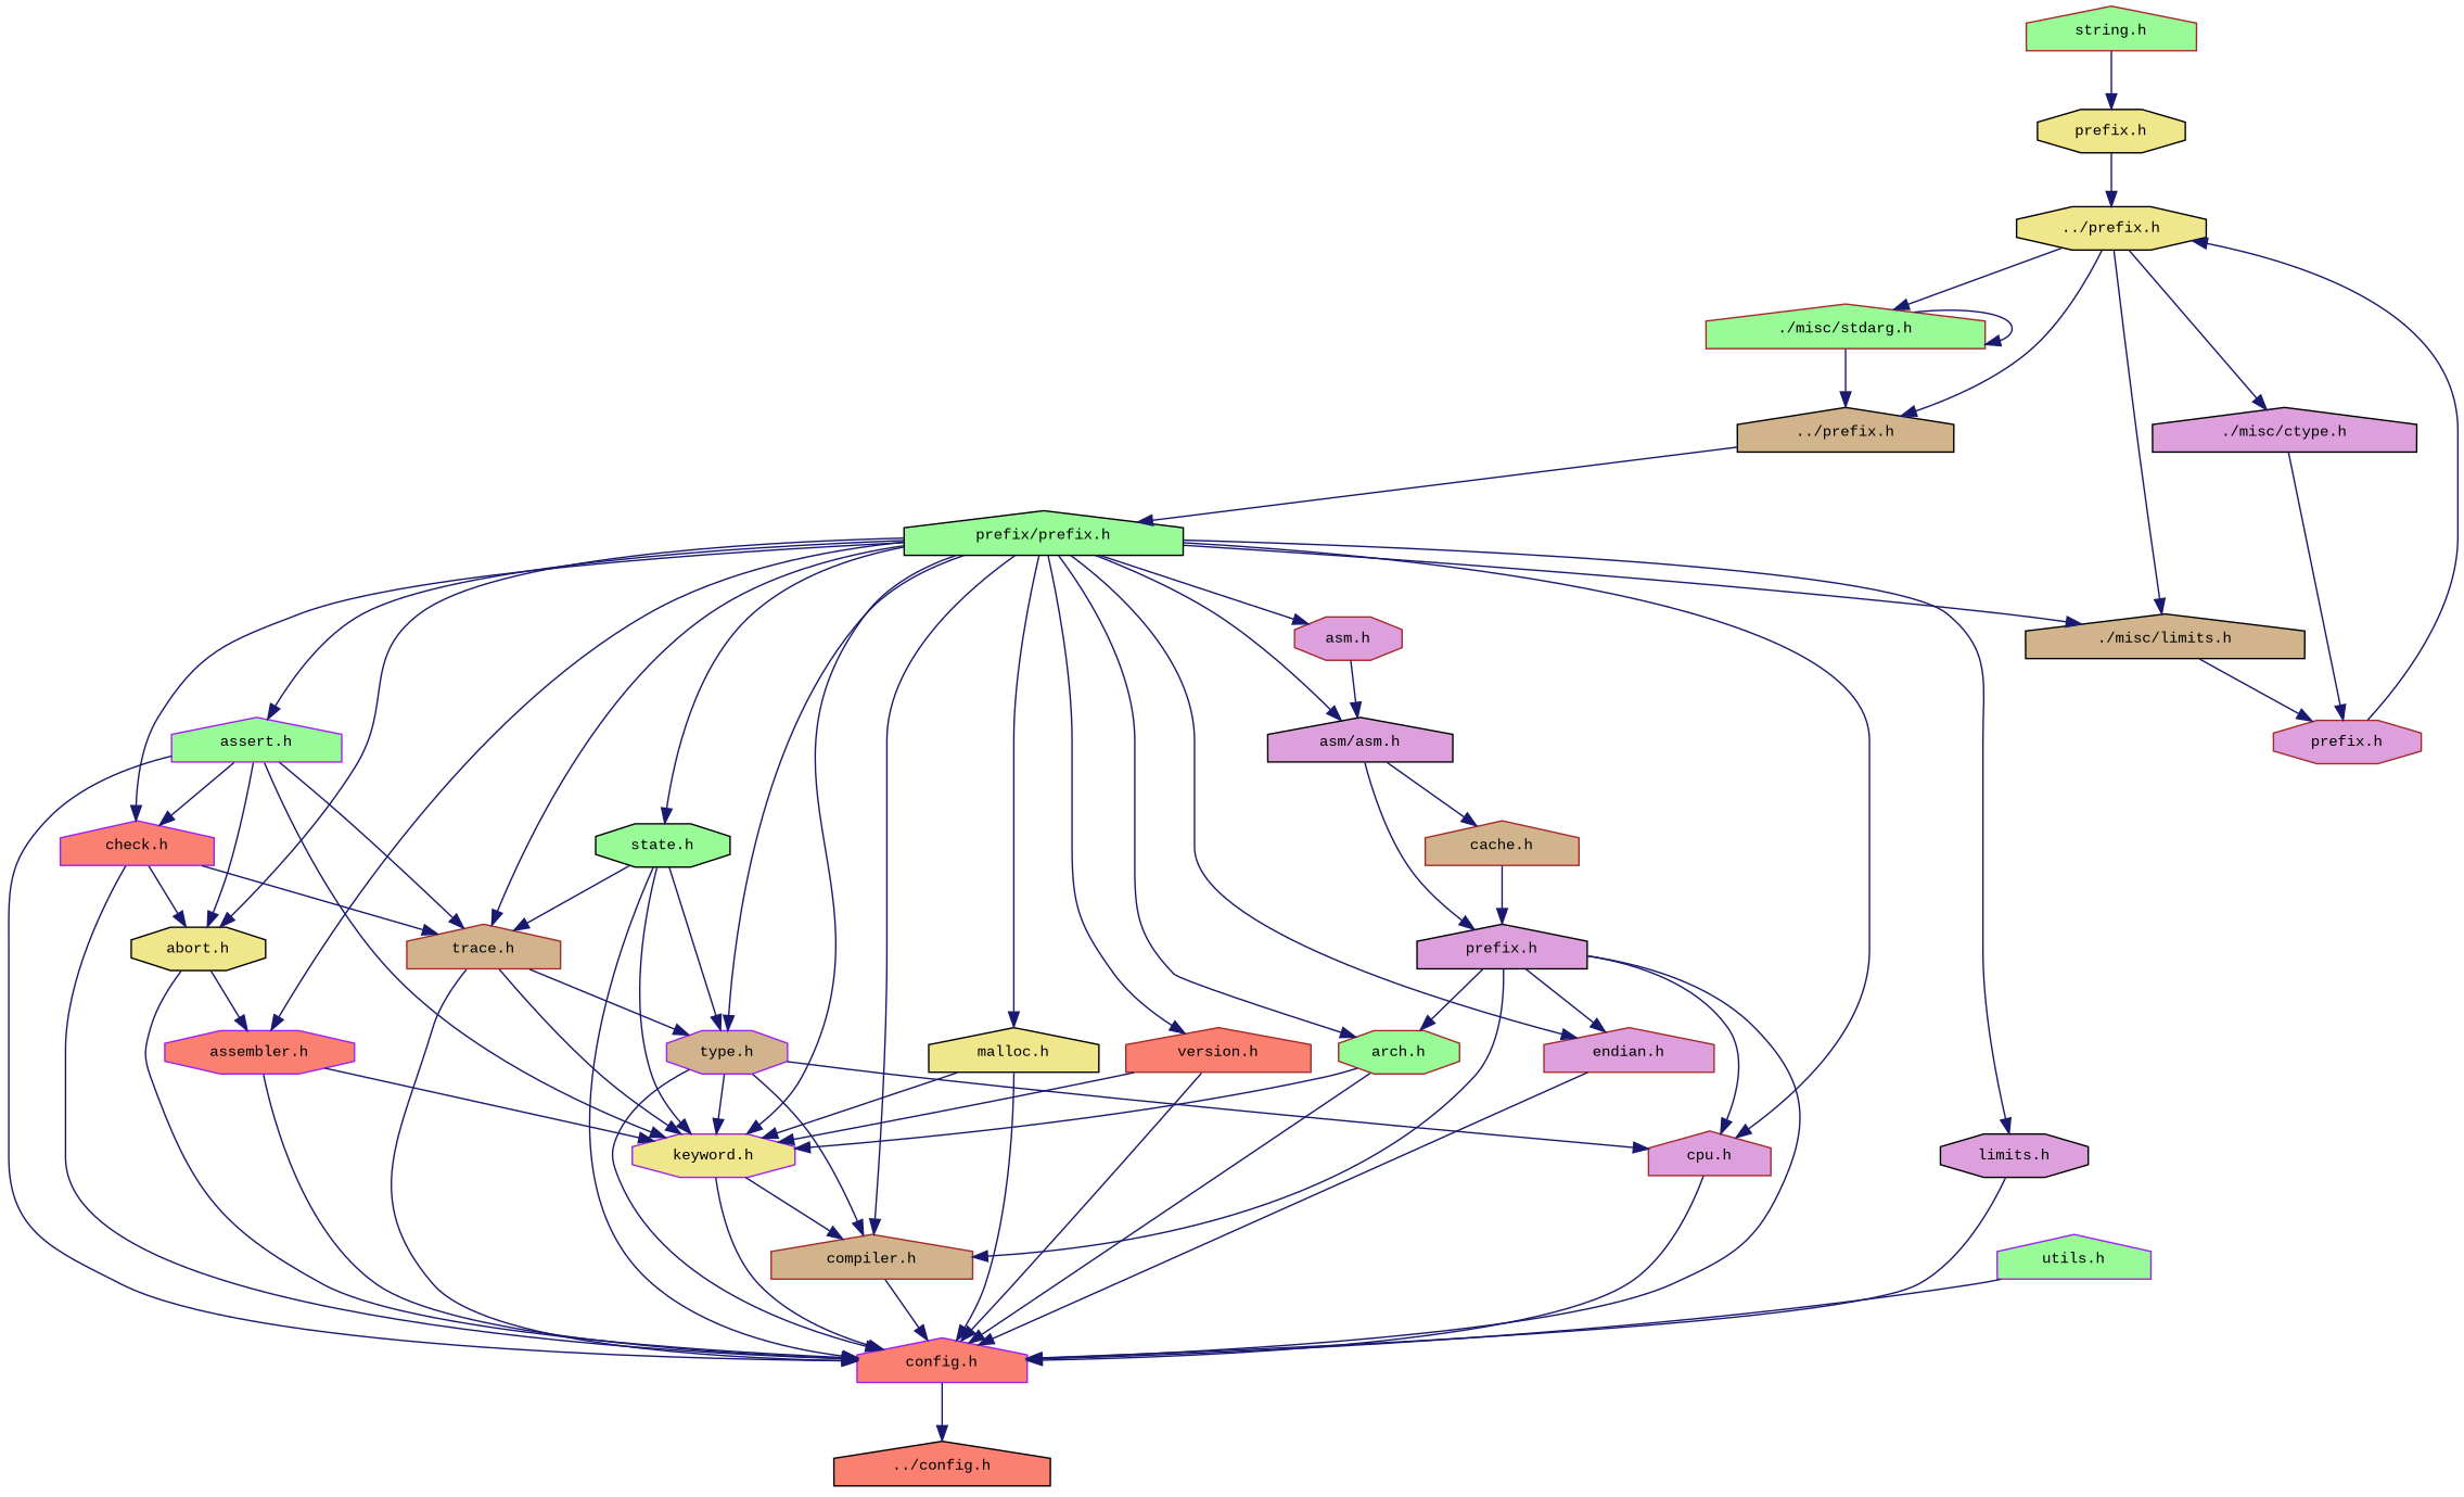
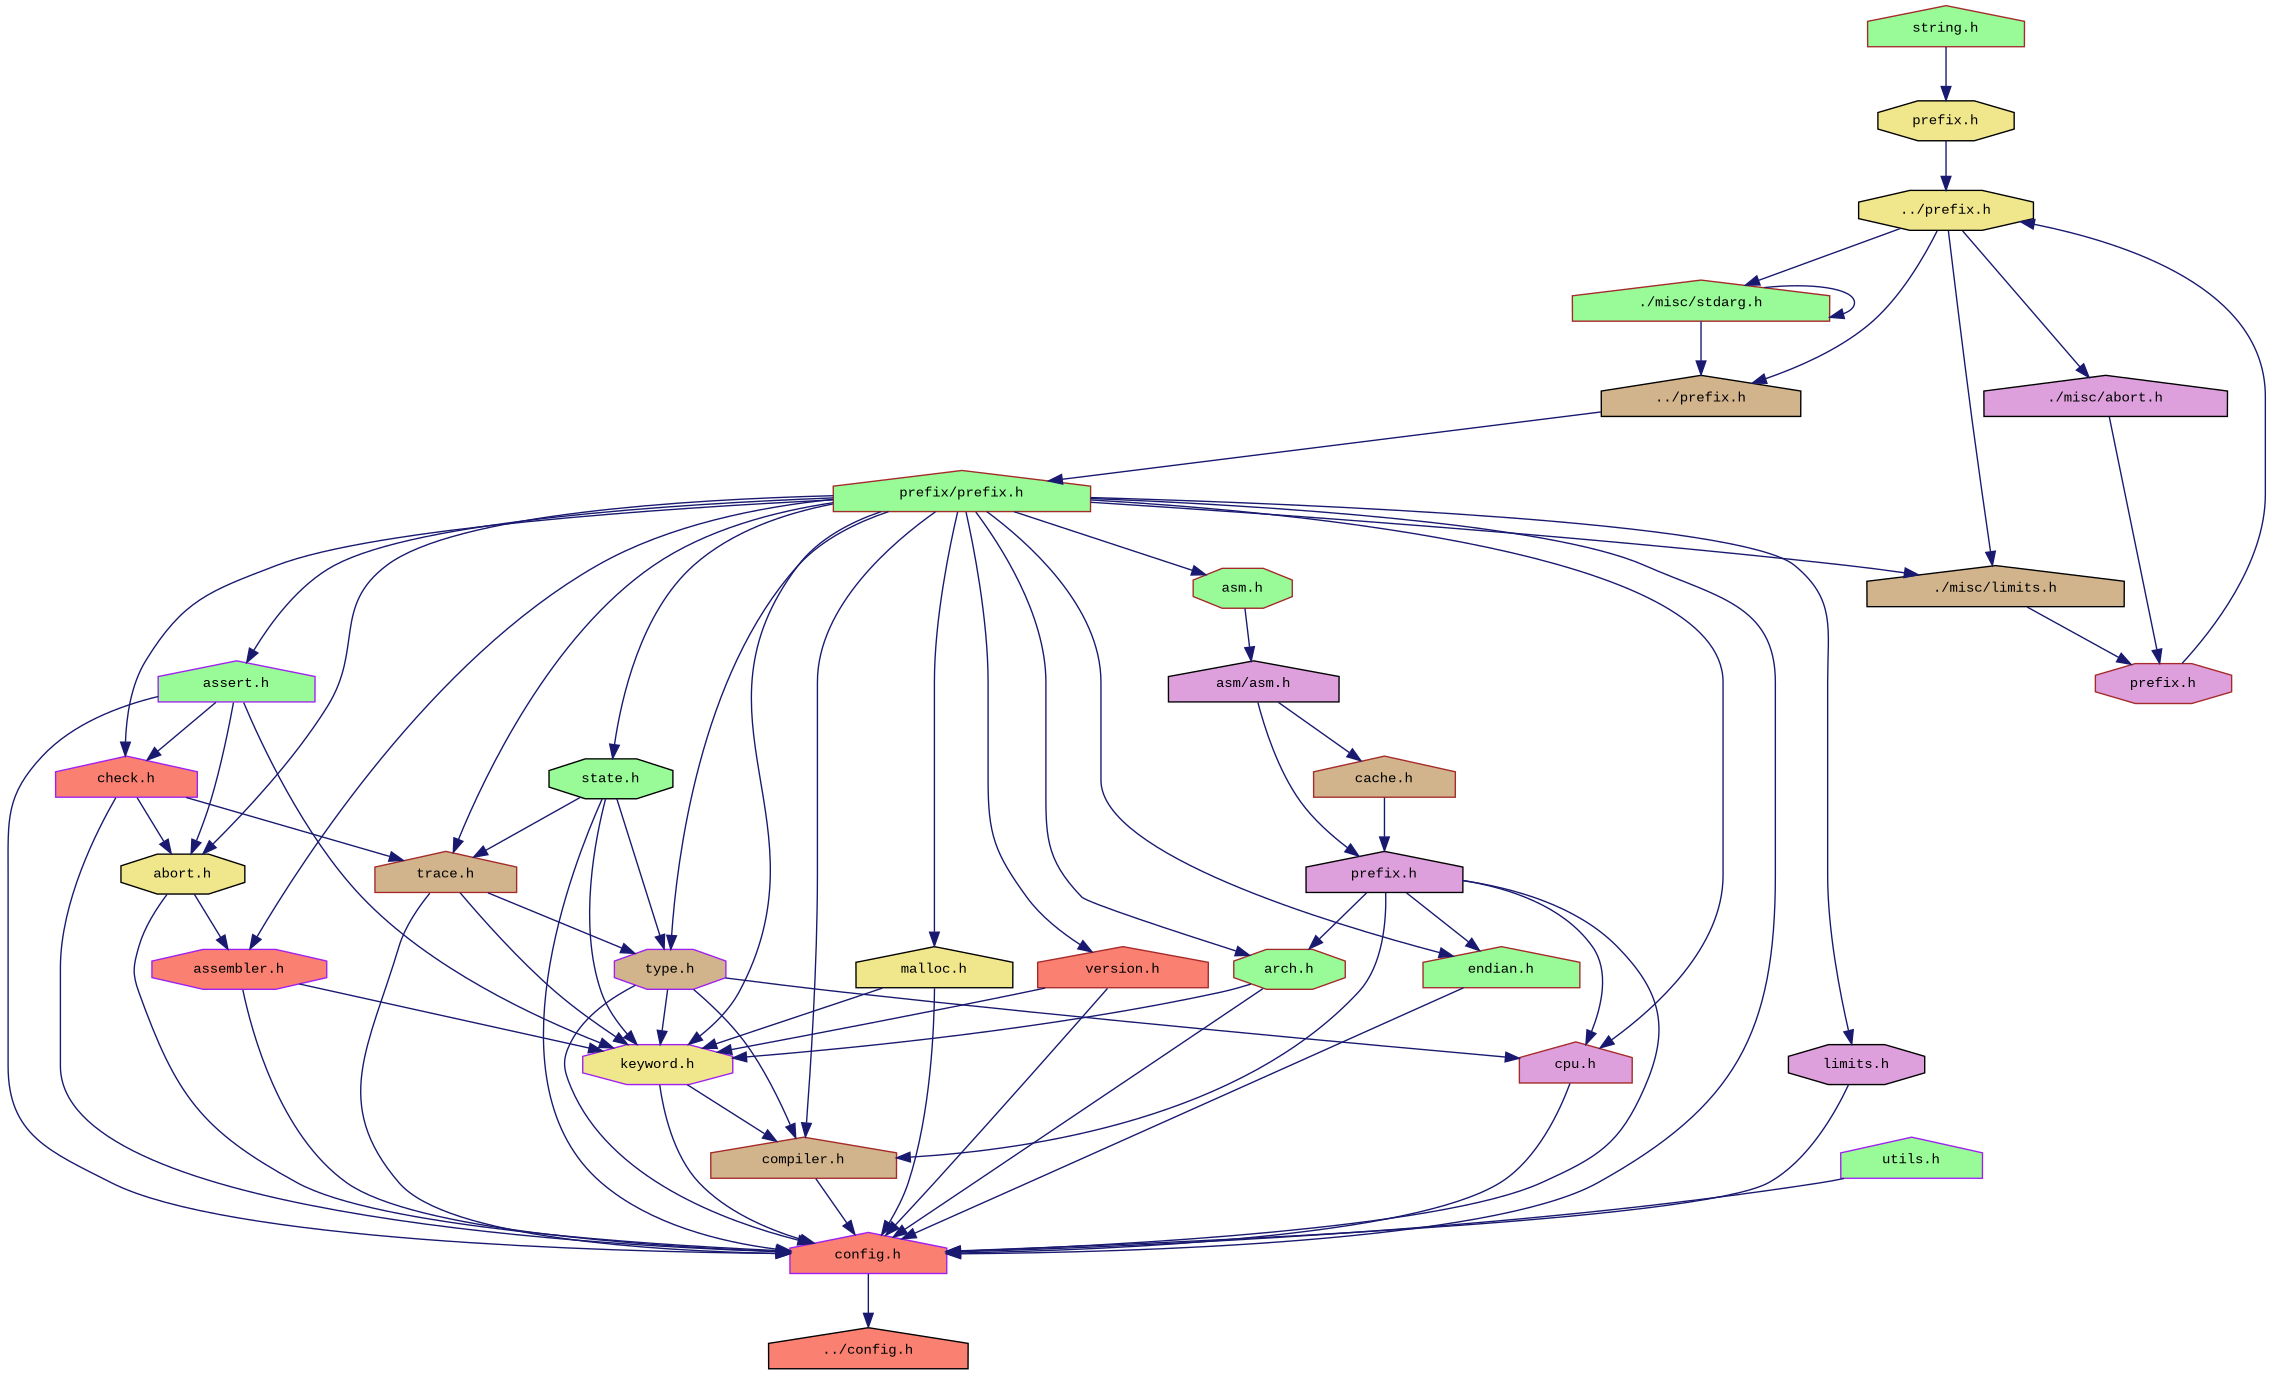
  digraph {
    node [color=black fillcolor=palegreen fontname=CourierNew fontsize=10 shape=house style=filled]
    edge [color=midnightblue fontname=CourierNew fontsize=10 labelfontname=CourierNew labelfontsize=10 style=solid]
    n1 [color=brown height=0.2 label="string.h" width=0.4]
    n2 [fillcolor=khaki height=0.2 label="prefix.h" shape=octagon width=0.4]
    n3 [fillcolor=khaki height=0.2 label="../prefix.h" shape=octagon width=0.4]
    n4 [fillcolor=tan height=0.2 label="../prefix.h" width=0.4]
-   n5 [fillcolor=plum height=0.2 label="./misc/ctype.h" width=0.4]
+   n5 [fillcolor=plum height=0.2 label="./misc/abort.h" width=0.4]
    n6 [fillcolor=tan height=0.2 label="./misc/limits.h" width=0.4]
    n7 [color=brown height=0.2 label="./misc/stdarg.h" width=0.4]
-   n8 [height=0.2 label="prefix/prefix.h" width=0.4]
+   n8 [color=brown height=0.2 label="prefix/prefix.h" width=0.4]
    n9 [color=brown fillcolor=plum height=0.2 label="prefix.h" shape=octagon width=0.4]
    n10 [color=purple fillcolor=salmon height=0.2 label="config.h" width=0.4]
    n11 [color=brown fillcolor=plum height=0.2 label="cpu.h" width=0.4]
    n12 [color=brown height=0.2 label="arch.h" shape=octagon width=0.4]
    n13 [color=purple fillcolor=khaki height=0.2 label="keyword.h" shape=octagon width=0.4]
    n14 [color=brown fillcolor=tan height=0.2 label="compiler.h" width=0.4]
    n15 [color=purple fillcolor=tan height=0.2 label="type.h" shape=octagon width=0.4]
    n16 [fillcolor=plum height=0.2 label="limits.h" shape=octagon width=0.4]
-   n17 [color=brown fillcolor=plum height=0.2 label="endian.h" width=0.4]
+   n17 [color=brown height=0.2 label="endian.h" width=0.4]
    n18 [color=brown fillcolor=salmon height=0.2 label="version.h" width=0.4]
    n19 [color=purple fillcolor=salmon height=0.2 label="assembler.h" shape=octagon width=0.4]
    n20 [color=brown fillcolor=tan height=0.2 label="trace.h" width=0.4]
    n21 [fillcolor=khaki height=0.2 label="abort.h" shape=octagon width=0.4]
    n22 [color=purple fillcolor=salmon height=0.2 label="check.h" width=0.4]
    n23 [color=purple height=0.2 label="assert.h" width=0.4]
    n24 [fillcolor=khaki height=0.2 label="malloc.h" width=0.4]
    n25 [height=0.2 label="state.h" shape=octagon width=0.4]
-   n26 [color=brown fillcolor=plum height=0.2 label="asm.h" shape=octagon width=0.4]
+   n26 [color=brown height=0.2 label="asm.h" shape=octagon width=0.4]
    n27 [fillcolor=salmon height=0.2 label="../config.h" width=0.4]
    n28 [color=purple height=0.2 label="utils.h" width=0.4]
    n29 [fillcolor=plum height=0.2 label="asm/asm.h" width=0.4]
    n30 [fillcolor=plum height=0.2 label="prefix.h" width=0.4]
    n31 [color=brown fillcolor=tan height=0.2 label="cache.h" width=0.4]
    n1 -> n2
    n2 -> n3
    n3 -> n4
    n3 -> n5
    n3 -> n6
    n3 -> n7
    n4 -> n8
    n5 -> n9
    n6 -> n9
    n7 -> n4
    n7 -> n7
    n8 -> n6
-   n8 -> n29
+   n8 -> n10
    n8 -> n11
    n8 -> n12
    n8 -> n13
    n8 -> n14
    n8 -> n15
    n8 -> n16
    n8 -> n17
    n8 -> n18
    n8 -> n19
    n8 -> n20
    n8 -> n21
    n8 -> n22
    n8 -> n23
    n8 -> n24
    n8 -> n25
    n8 -> n26
    n9 -> n3
    n10 -> n27
    n11 -> n10
    n12 -> n10
    n12 -> n13
    n13 -> n10
    n13 -> n14
    n14 -> n10
    n15 -> n10
    n15 -> n11
    n15 -> n13
    n15 -> n14
    n16 -> n10
    n17 -> n10
    n18 -> n10
    n18 -> n13
    n19 -> n10
    n19 -> n13
    n20 -> n10
    n20 -> n13
    n20 -> n15
    n21 -> n10
    n21 -> n19
    n22 -> n10
    n22 -> n20
    n22 -> n21
    n23 -> n10
    n23 -> n13
-   n23 -> n20
    n23 -> n21
    n23 -> n22
    n24 -> n10
    n24 -> n13
    n25 -> n10
    n25 -> n13
    n25 -> n15
    n25 -> n20
    n26 -> n29
    n28 -> n10
    n29 -> n30
    n29 -> n31
    n30 -> n10
    n30 -> n11
    n30 -> n12
    n30 -> n14
    n30 -> n17
    n31 -> n30
  }
